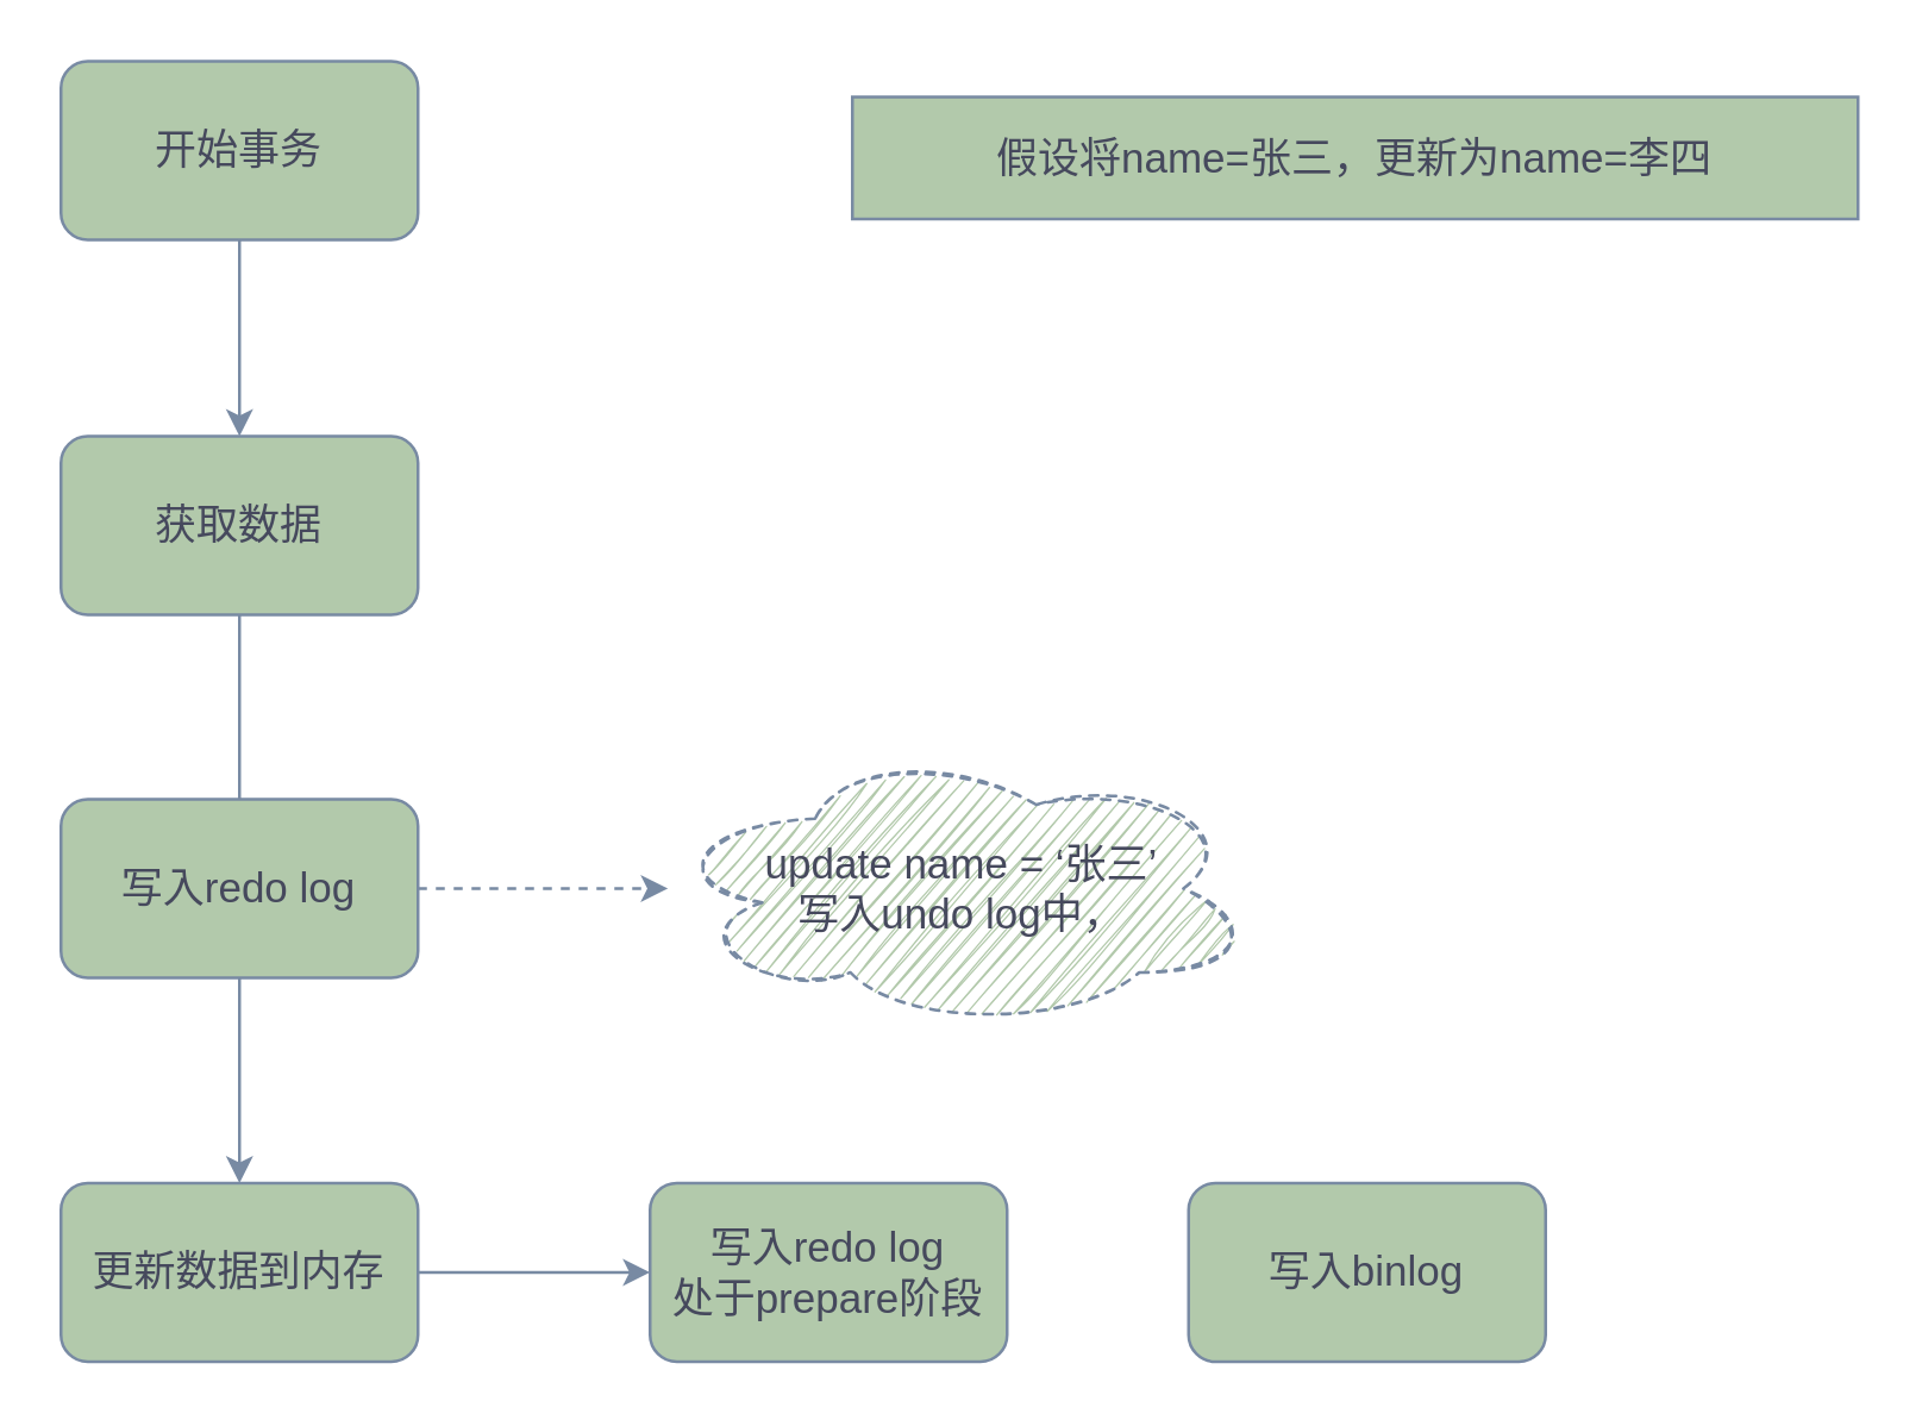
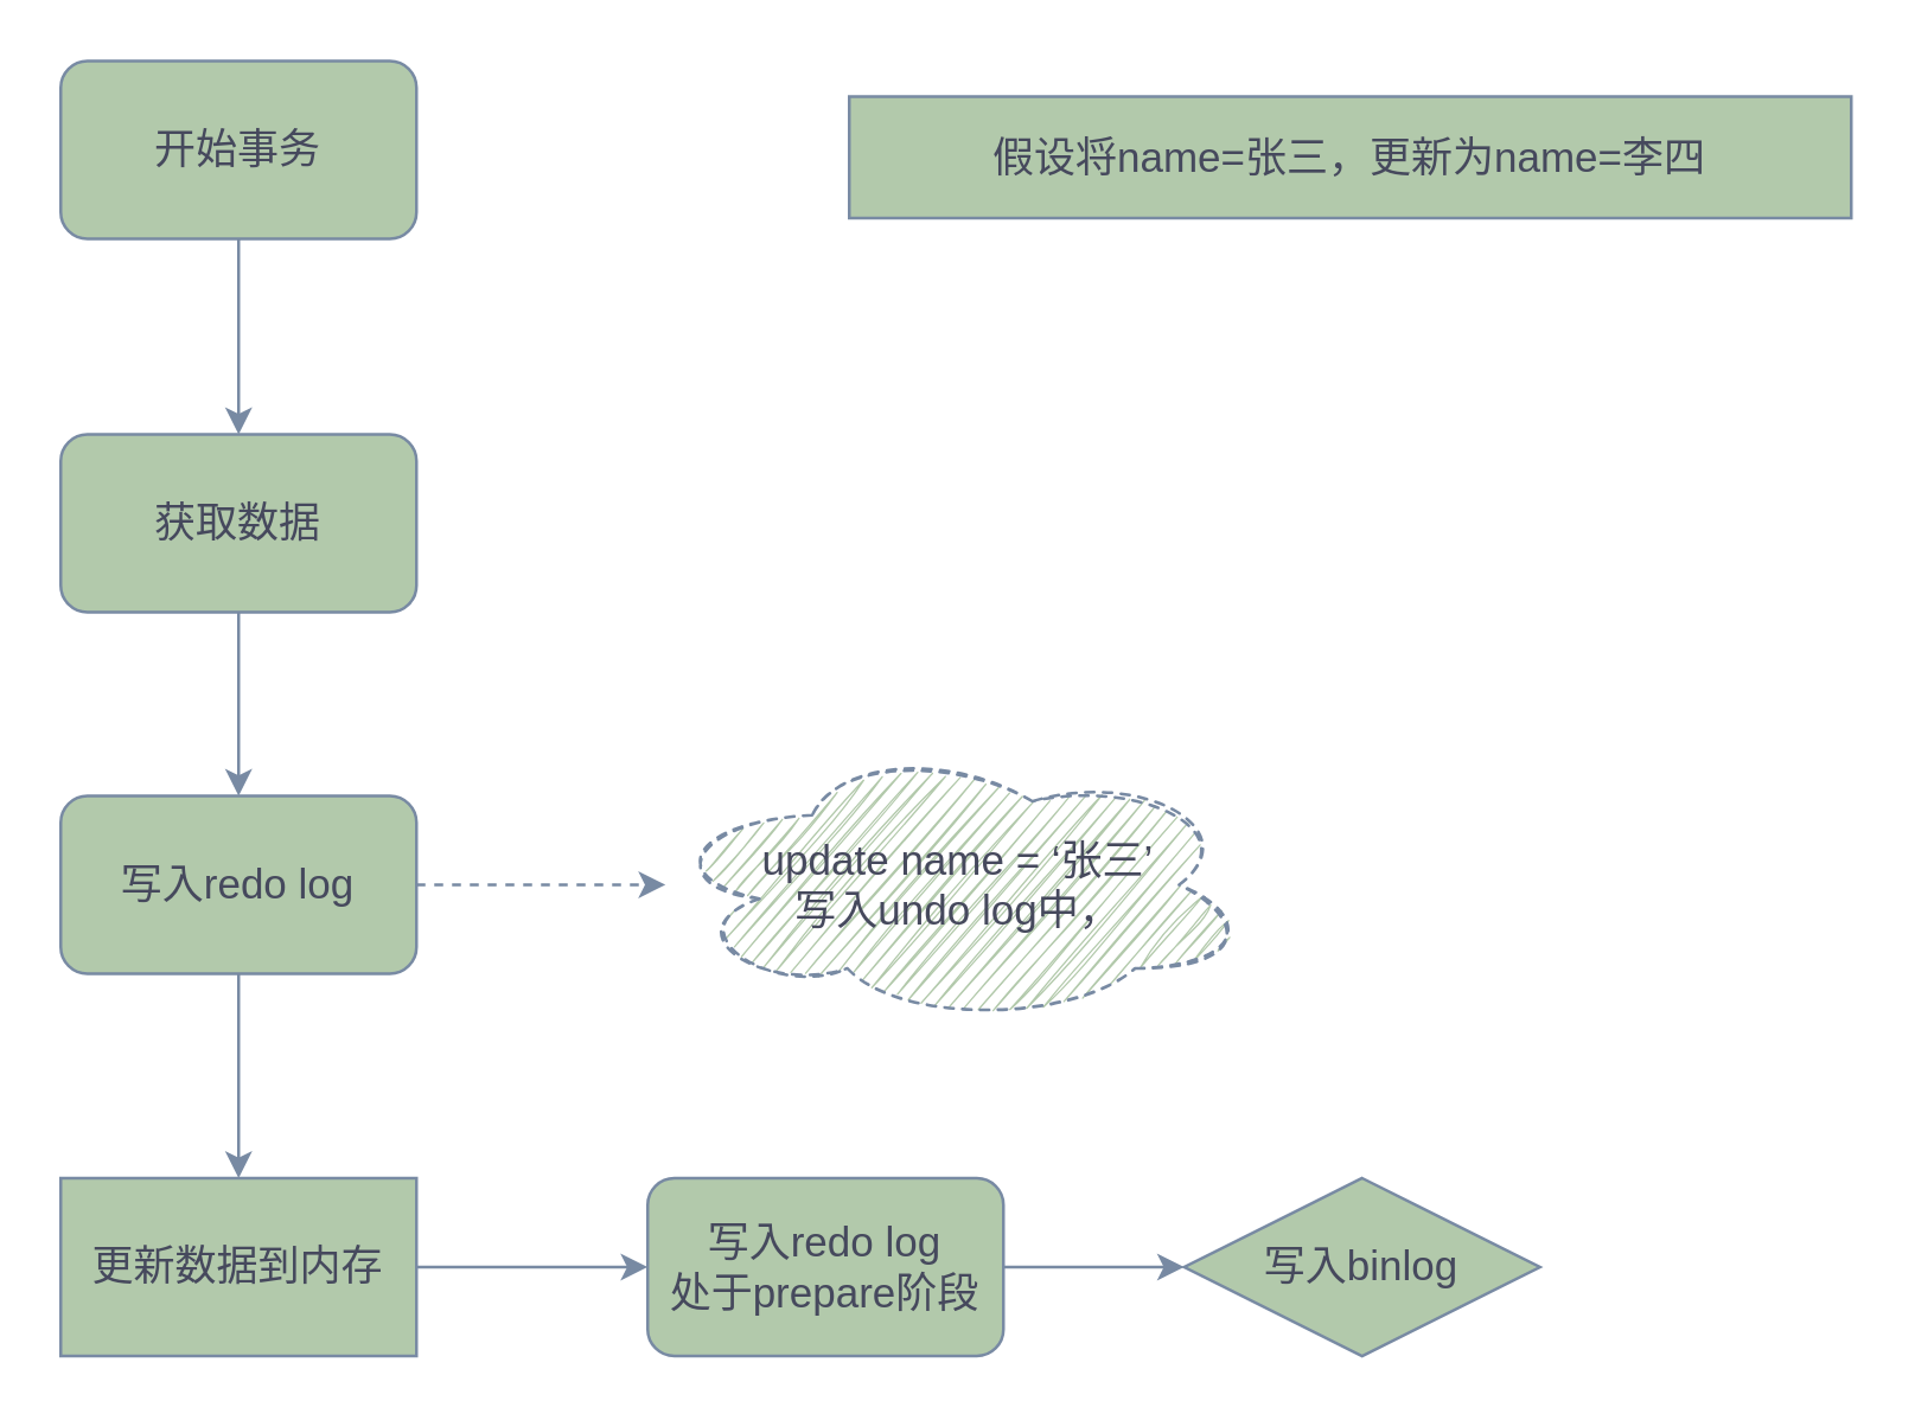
  <mxCell id="0" />
  <mxCell id="1" parent="0" />
  <mxCell id="2" value="假设将name=张三，更新为name=李四" style="rounded=0;whiteSpace=wrap;html=1;fillColor=#B2C9AB;strokeColor=#788AA3;fontSize=14;fontColor=#46495D;" vertex="1" parent="1"><mxGeometry x="286" y="32" width="338" height="41" as="geometry" /></mxCell>
  <mxCell id="3" value="" style="edgeStyle=orthogonalEdgeStyle;rounded=0;orthogonalLoop=1;jettySize=auto;html=1;fontSize=14;strokeColor=#788AA3;fontColor=#46495D;" edge="1" parent="1" source="4" target="6"><mxGeometry relative="1" as="geometry" /></mxCell>
  <mxCell id="4" value="开始事务" style="rounded=1;whiteSpace=wrap;html=1;fillColor=#B2C9AB;fontSize=14;strokeColor=#788AA3;fontColor=#46495D;" vertex="1" parent="1"><mxGeometry x="20" y="20" width="120" height="60" as="geometry" /></mxCell>
- <mxCell id="5" value="" style="edgeStyle=orthogonalEdgeStyle;rounded=0;orthogonalLoop=1;jettySize=auto;html=1;fontSize=14;strokeColor=#788AA3;fontColor=#46495D;endArrow=none;" edge="1" parent="1" source="6" target="9"><mxGeometry relative="1" as="geometry" /></mxCell>
+ <mxCell id="5" value="" style="edgeStyle=orthogonalEdgeStyle;rounded=0;orthogonalLoop=1;jettySize=auto;html=1;fontSize=14;strokeColor=#788AA3;fontColor=#46495D;" edge="1" parent="1" source="6" target="9"><mxGeometry relative="1" as="geometry" /></mxCell>
  <mxCell id="6" value="获取数据" style="rounded=1;whiteSpace=wrap;html=1;fillColor=#B2C9AB;fontSize=14;strokeColor=#788AA3;fontColor=#46495D;" vertex="1" parent="1"><mxGeometry x="20" y="146" width="120" height="60" as="geometry" /></mxCell>
  <mxCell id="7" value="" style="edgeStyle=orthogonalEdgeStyle;rounded=0;orthogonalLoop=1;jettySize=auto;html=1;fontSize=14;dashed=1;strokeColor=#788AA3;fontColor=#46495D;" edge="1" parent="1" source="9" target="10"><mxGeometry relative="1" as="geometry" /></mxCell>
  <mxCell id="8" value="" style="edgeStyle=orthogonalEdgeStyle;rounded=0;orthogonalLoop=1;jettySize=auto;html=1;fontSize=14;strokeColor=#788AA3;fontColor=#46495D;" edge="1" parent="1" source="9" target="12"><mxGeometry relative="1" as="geometry" /></mxCell>
  <mxCell id="9" value="写入redo log" style="rounded=1;whiteSpace=wrap;html=1;fillColor=#B2C9AB;fontSize=14;strokeColor=#788AA3;fontColor=#46495D;" vertex="1" parent="1"><mxGeometry x="20" y="268" width="120" height="60" as="geometry" /></mxCell>
  <mxCell id="10" value="update name = ‘张三’&lt;br&gt;写入undo log中，" style="ellipse;shape=cloud;whiteSpace=wrap;html=1;rounded=1;fontSize=14;fillColor=#B2C9AB;sketch=1;dashed=1;strokeColor=#788AA3;fontColor=#46495D;" vertex="1" parent="1"><mxGeometry x="224" y="251" width="198" height="94" as="geometry" /></mxCell>
  <mxCell id="11" value="" style="edgeStyle=orthogonalEdgeStyle;rounded=0;orthogonalLoop=1;jettySize=auto;html=1;fontSize=14;strokeColor=#788AA3;fontColor=#46495D;" edge="1" parent="1" source="12" target="14"><mxGeometry relative="1" as="geometry" /></mxCell>
- <mxCell id="12" value="更新数据到内存" style="rounded=1;whiteSpace=wrap;html=1;fillColor=#B2C9AB;fontSize=14;strokeColor=#788AA3;fontColor=#46495D;" vertex="1" parent="1"><mxGeometry x="20" y="397" width="120" height="60" as="geometry" /></mxCell>
+ <mxCell id="12" value="更新数据到内存" style="whiteSpace=wrap;html=1;fillColor=#B2C9AB;fontSize=14;strokeColor=#788AA3;fontColor=#46495D;rounded=0;" vertex="1" parent="1"><mxGeometry x="20" y="397" width="120" height="60" as="geometry" /></mxCell>
+ <mxCell id="13" value="" style="edgeStyle=orthogonalEdgeStyle;rounded=0;orthogonalLoop=1;jettySize=auto;html=1;fontSize=14;strokeColor=#788AA3;fontColor=#46495D;" edge="1" parent="1" source="14" target="15"><mxGeometry relative="1" as="geometry" /></mxCell>
  <mxCell id="14" value="写入redo log&lt;br&gt;处于prepare阶段" style="rounded=1;whiteSpace=wrap;html=1;fillColor=#B2C9AB;fontSize=14;strokeColor=#788AA3;fontColor=#46495D;" vertex="1" parent="1"><mxGeometry x="218" y="397" width="120" height="60" as="geometry" /></mxCell>
- <mxCell id="15" value="写入binlog" style="rounded=1;whiteSpace=wrap;html=1;fillColor=#B2C9AB;fontSize=14;strokeColor=#788AA3;fontColor=#46495D;" vertex="1" parent="1"><mxGeometry x="399" y="397" width="120" height="60" as="geometry" /></mxCell>
+ <mxCell id="15" value="写入binlog" style="rhombus;whiteSpace=wrap;html=1;fillColor=#B2C9AB;fontSize=14;strokeColor=#788AA3;fontColor=#46495D;" vertex="1" parent="1"><mxGeometry x="399" y="397" width="120" height="60" as="geometry" /></mxCell>
